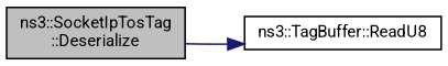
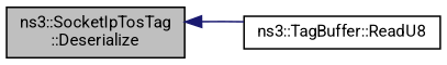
  digraph {
    rankdir=LR
    fontname=Roboto
    node [color=black fontname=Roboto fontsize=10 shape=record style=filled]
    n1 [fillcolor=grey75 fontcolor=black height=0.2 label="ns3::SocketIpTosTag\l::Deserialize" width=0.4]
    n2 [fillcolor=white height=0.2 label="ns3::TagBuffer::ReadU8" width=0.4]
-   n1 -> n2 [color=midnightblue fontname=Roboto fontsize=10 labelfontname=Helvetica labelfontsize=10 style=solid]
+   n2 -> n1 [color=midnightblue fontname=Roboto fontsize=10 labelfontname=Helvetica labelfontsize=10 style=solid]
  }
